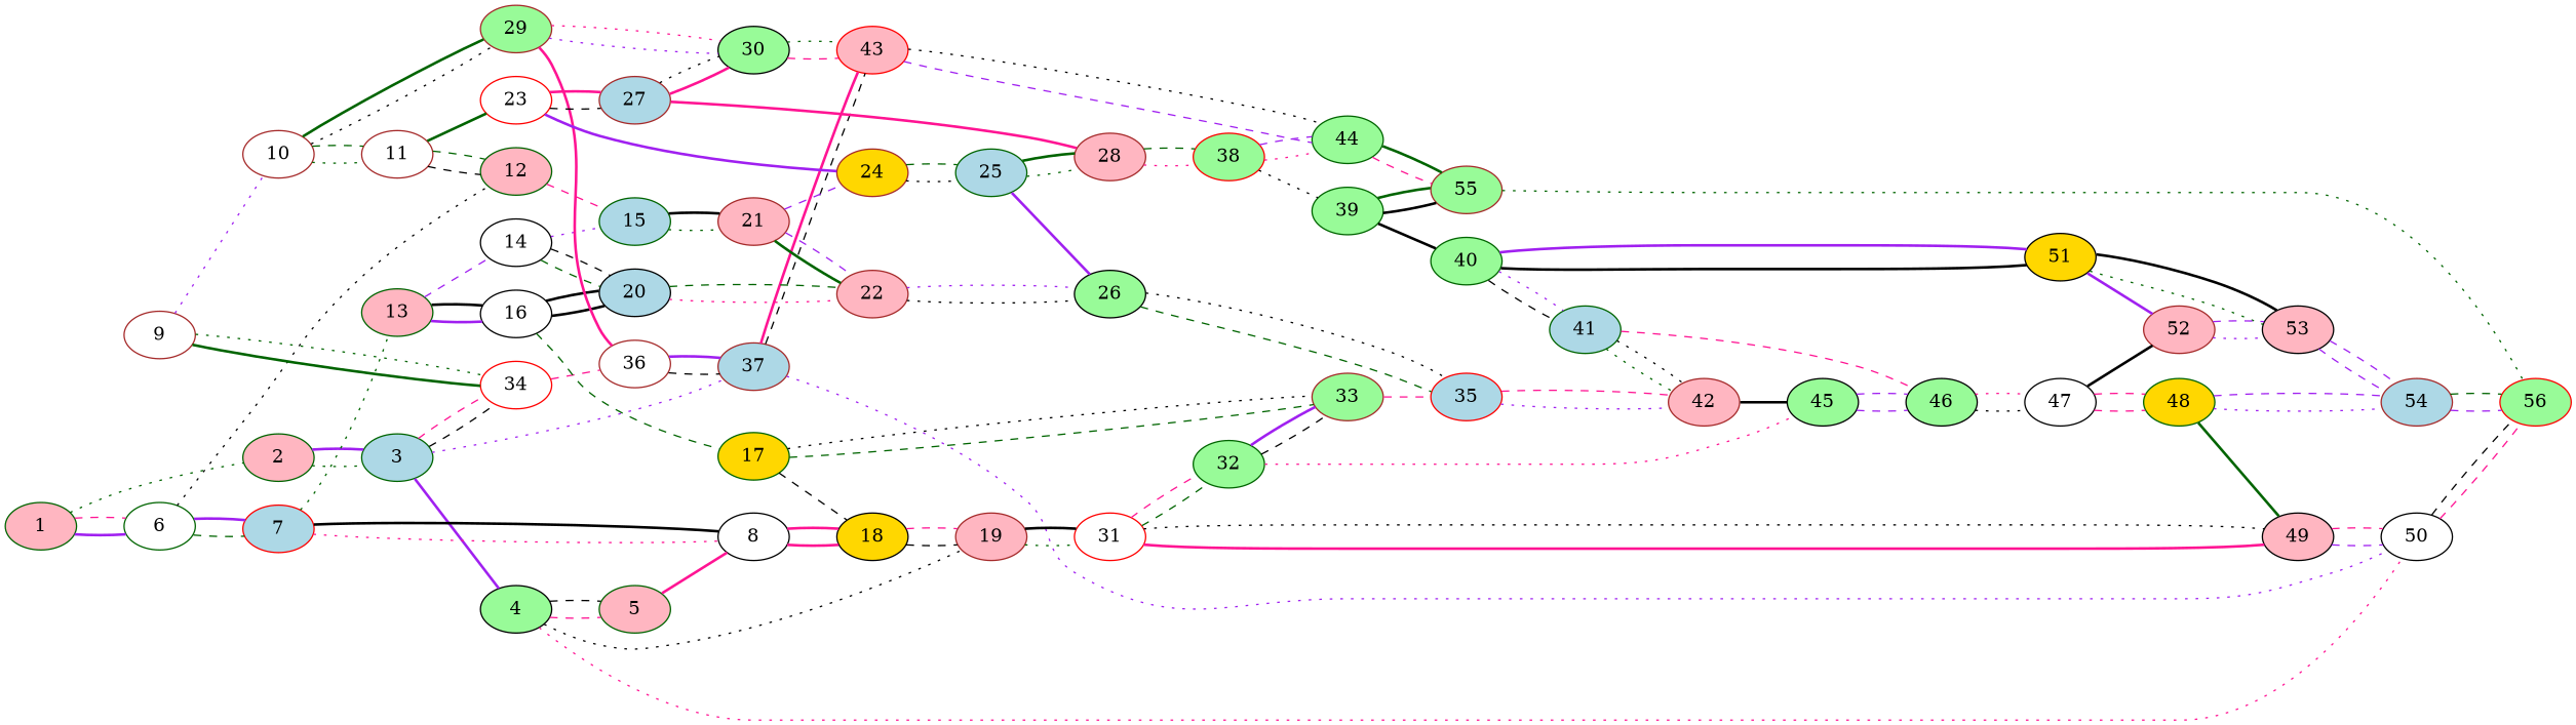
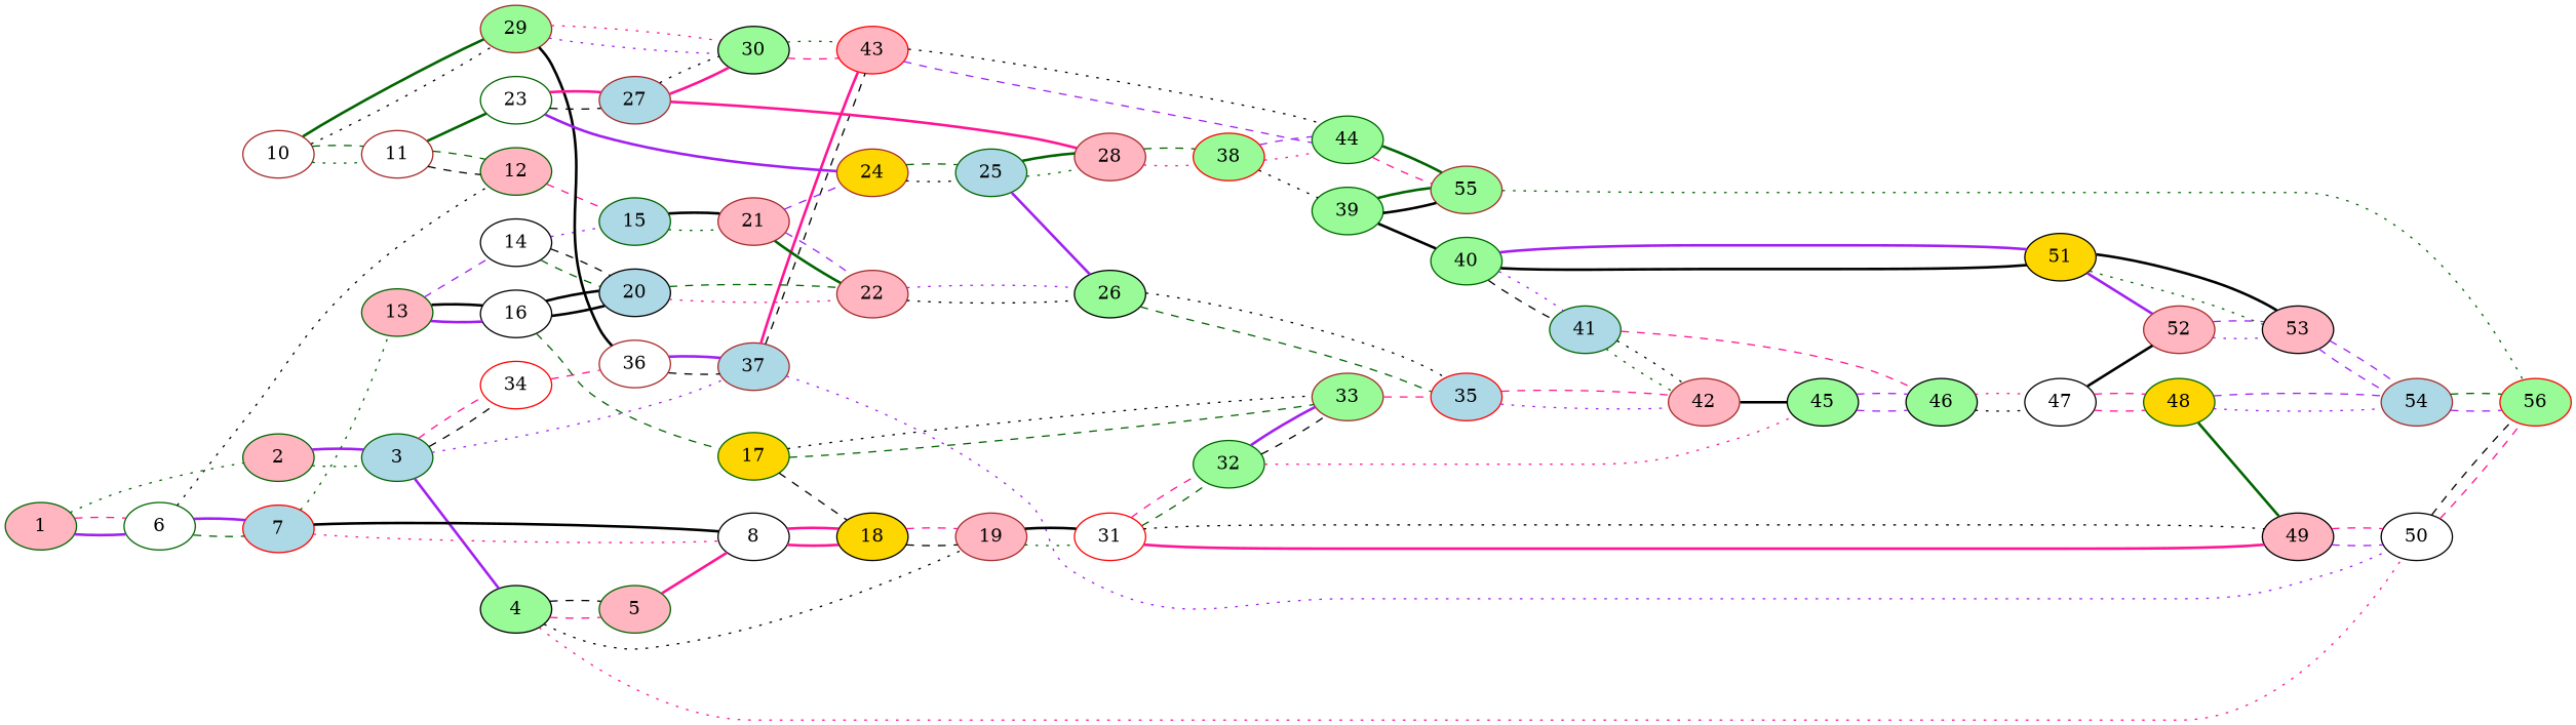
  graph {
    rankdir=LR
    node [color=darkgreen fillcolor=lightpink style=filled]
    edge [color=black style=dashed]
    1
    2
    6 [fillcolor=white]
    3 [fillcolor=lightblue]
    7 [color=red fillcolor=lightblue]
    12
    4 [color=black fillcolor=palegreen]
    34 [color=red fillcolor=white]
    37 [color=brown fillcolor=lightblue]
-   9 [color=brown fillcolor=white]
    10 [color=brown fillcolor=white]
    5
    19 [color=brown]
    50 [color=black fillcolor=white]
    36 [color=brown fillcolor=white]
    43 [color=red]
    8 [color=black fillcolor=white]
    31 [color=red fillcolor=white]
    56 [color=red fillcolor=palegreen]
    18 [color=black fillcolor=gold]
    13
    15 [fillcolor=lightblue]
    14 [color=black fillcolor=white]
    16 [color=black fillcolor=white]
    11 [color=brown fillcolor=white]
    29 [color=brown fillcolor=palegreen]
-   23 [color=red fillcolor=white]
+   23 [fillcolor=white]
    30 [color=black fillcolor=palegreen]
    24 [color=brown fillcolor=gold]
    27 [color=brown fillcolor=lightblue]
    21 [color=brown]
    20 [color=black fillcolor=lightblue]
    17 [fillcolor=gold]
    22 [color=brown]
    33 [color=brown fillcolor=palegreen]
    35 [color=red fillcolor=lightblue]
    32 [fillcolor=palegreen]
    49 [color=black]
    26 [color=black fillcolor=palegreen]
    25 [fillcolor=lightblue]
    28 [color=brown]
    38 [color=red fillcolor=palegreen]
    42 [color=brown]
    39 [fillcolor=palegreen]
    44 [fillcolor=palegreen]
    45 [color=black fillcolor=palegreen]
    46 [color=black fillcolor=palegreen]
    40 [fillcolor=palegreen]
    55 [color=brown fillcolor=palegreen]
    41 [fillcolor=lightblue]
    51 [color=black fillcolor=gold]
    52 [color=brown]
    53 [color=black]
    47 [color=black fillcolor=white]
    48 [fillcolor=gold]
    54 [color=brown fillcolor=lightblue]
    1 -- 2 [color=darkgreen style=dotted]
    1 -- 6 [color=purple style=bold]
    1 -- 6 [color=deeppink]
    2 -- 3 [color=darkgreen style=dotted]
    2 -- 3 [color=purple style=bold]
    6 -- 7 [color=darkgreen]
    6 -- 7 [color=purple style=bold]
    6 -- 12 [style=dotted]
    3 -- 4 [color=purple style=bold]
    3 -- 34
    3 -- 34 [color=deeppink]
    3 -- 37 [color=purple style=dotted]
    7 -- 8 [color=deeppink style=dotted]
    7 -- 8 [style=bold]
    7 -- 13 [color=darkgreen style=dotted]
    12 -- 15 [color=deeppink]
    4 -- 5 [color=deeppink]
    4 -- 5
    4 -- 19 [style=dotted]
    4 -- 50 [color=deeppink style=dotted]
    34 -- 36 [color=deeppink]
    37 -- 50 [color=purple style=dotted]
    37 -- 43
    37 -- 43 [color=deeppink style=bold]
-   9 -- 34 [color=darkgreen style=bold]
-   9 -- 34 [color=darkgreen style=dotted]
-   9 -- 10 [color=purple style=dotted]
    10 -- 11 [color=darkgreen style=dotted]
    10 -- 11 [color=darkgreen]
    10 -- 29 [style=dotted]
    10 -- 29 [color=darkgreen style=bold]
    5 -- 8 [color=deeppink style=bold]
    19 -- 31 [color=darkgreen style=dotted]
    19 -- 31 [style=bold]
    50 -- 56 [color=deeppink]
    50 -- 56
    36 -- 37
    36 -- 37 [color=purple style=bold]
    43 -- 44 [color=purple]
    43 -- 44 [style=dotted]
    8 -- 18 [color=deeppink style=bold]
    8 -- 18 [color=deeppink style=bold]
    31 -- 32 [color=darkgreen]
    31 -- 32 [color=deeppink]
    31 -- 49 [color=deeppink style=bold]
    31 -- 49 [style=dotted]
    18 -- 19
    18 -- 19 [color=deeppink]
    13 -- 14 [color=purple]
    13 -- 16 [color=purple style=bold]
    13 -- 16 [style=bold]
    15 -- 21 [color=darkgreen style=dotted]
    15 -- 21 [style=bold]
    14 -- 15 [color=purple style=dotted]
    14 -- 20 [color=darkgreen]
    14 -- 20
    16 -- 20 [style=bold]
    16 -- 20 [style=bold]
    16 -- 17 [color=darkgreen]
    11 -- 12
    11 -- 12 [color=darkgreen]
    11 -- 23 [color=darkgreen style=bold]
-   29 -- 36 [color=deeppink style=bold]
+   29 -- 36 [style=bold]
    29 -- 30 [color=purple style=dotted]
    29 -- 30 [color=deeppink style=dotted]
    23 -- 24 [color=purple style=bold]
    23 -- 27
    23 -- 27 [color=deeppink style=bold]
    30 -- 43 [color=deeppink]
    30 -- 43 [color=darkgreen style=dotted]
    24 -- 25 [style=dotted]
    24 -- 25 [color=darkgreen]
    27 -- 30 [color=deeppink style=bold]
    27 -- 30 [style=dotted]
    27 -- 28 [color=deeppink style=bold]
    21 -- 24 [color=purple]
    21 -- 22 [color=darkgreen style=bold]
    21 -- 22 [color=purple]
    20 -- 22 [color=deeppink style=dotted]
    20 -- 22 [color=darkgreen]
    17 -- 18
    17 -- 33 [color=darkgreen]
    17 -- 33 [style=dotted]
    22 -- 26 [style=dotted]
    22 -- 26 [color=purple style=dotted]
    33 -- 35 [color=deeppink]
    35 -- 42 [color=purple style=dotted]
    35 -- 42 [color=deeppink]
    32 -- 33
    32 -- 33 [color=purple style=bold]
    32 -- 45 [color=deeppink style=dotted]
    49 -- 50 [color=purple]
    49 -- 50 [color=deeppink]
    26 -- 35 [color=darkgreen]
    26 -- 35 [style=dotted]
    25 -- 26 [color=purple style=bold]
    25 -- 28 [color=darkgreen style=dotted]
    25 -- 28 [color=darkgreen style=bold]
    28 -- 38 [color=deeppink style=dotted]
    28 -- 38 [color=darkgreen]
    38 -- 39 [style=dotted]
    38 -- 44 [color=deeppink style=dotted]
    38 -- 44 [color=purple]
    42 -- 45 [style=bold]
    39 -- 40 [style=bold]
    39 -- 55 [style=bold]
    39 -- 55 [color=darkgreen style=bold]
    44 -- 55 [color=deeppink]
    44 -- 55 [color=darkgreen style=bold]
    45 -- 46 [color=purple]
    45 -- 46 [color=purple]
    46 -- 47 [style=dotted]
    46 -- 47 [color=deeppink style=dotted]
    40 -- 41
    40 -- 41 [color=purple style=dotted]
    40 -- 51 [style=bold]
    40 -- 51 [color=purple style=bold]
    55 -- 56 [color=darkgreen style=dotted]
    41 -- 42 [color=darkgreen style=dotted]
    41 -- 42 [style=dotted]
    41 -- 46 [color=deeppink]
    51 -- 52 [color=purple style=bold]
    51 -- 53 [color=darkgreen style=dotted]
    51 -- 53 [style=bold]
    52 -- 53 [color=purple style=dotted]
    52 -- 53 [color=purple]
    53 -- 54 [color=purple]
    53 -- 54 [color=purple]
    47 -- 52 [style=bold]
    47 -- 48 [color=deeppink]
    47 -- 48 [color=deeppink]
    48 -- 49 [color=darkgreen style=bold]
    48 -- 54 [color=purple style=dotted]
    48 -- 54 [color=purple]
    54 -- 56 [color=purple]
    54 -- 56 [color=darkgreen]
  }
